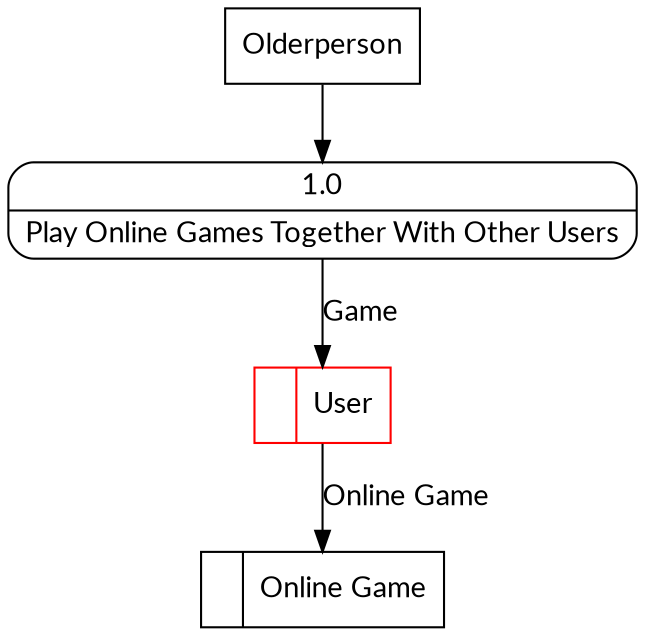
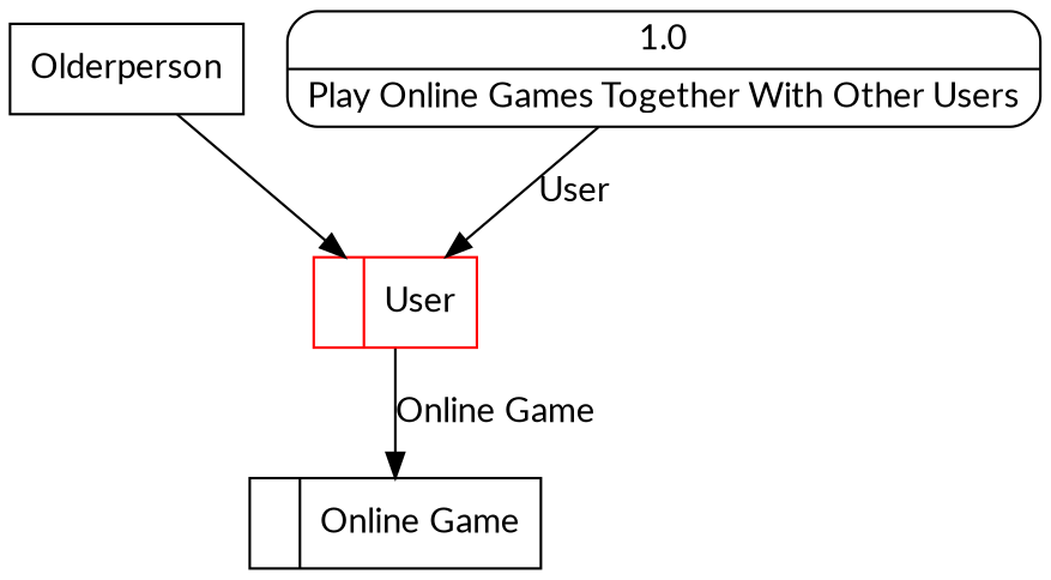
  digraph {
    fontname=Lato
    node [fontname=Lato shape=record]
    edge [fontname=Lato]
    n1 [color=red label="<f0>  |<f1> User "]
    n2 [label="<f0>  |<f1> Online Game "]
    n3 [label=Olderperson shape=box]
    n4 [label="{<f0> 1.0|<f1> Play Online Games Together With Other Users }" shape=Mrecord]
    n1 -> n2 [label="Online Game"]
-   n3 -> n4
-   n4 -> n1 [label=Game]
+   n3 -> n1
+   n4 -> n1 [label=User]
  }
